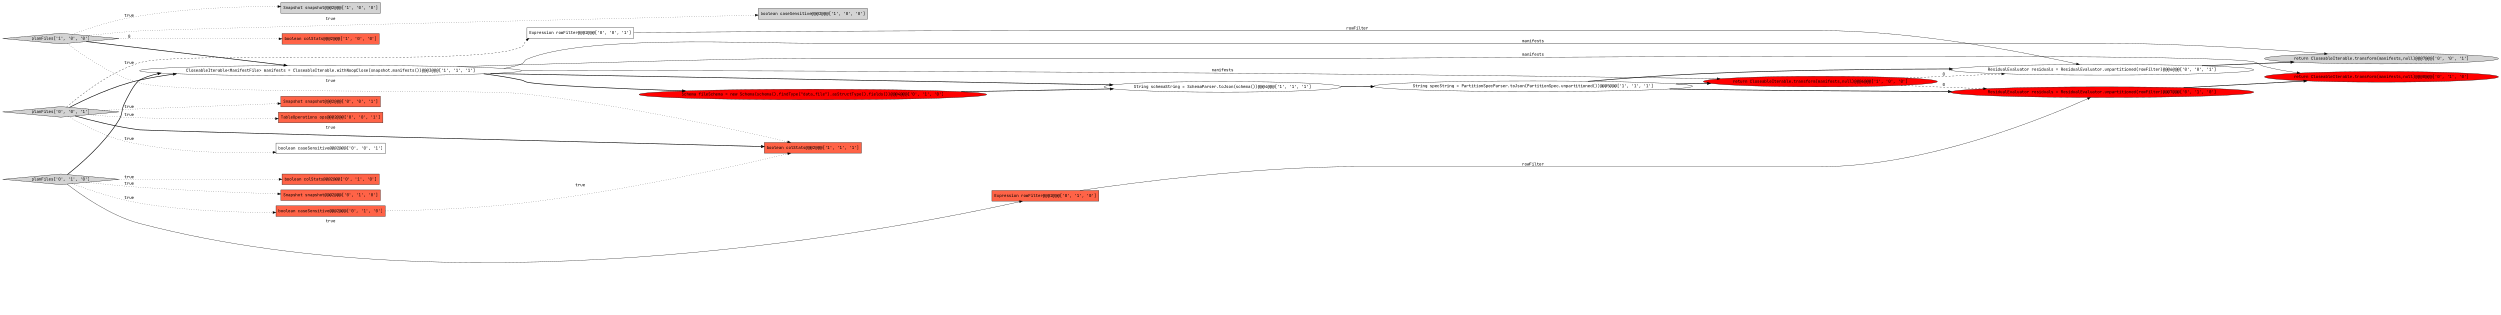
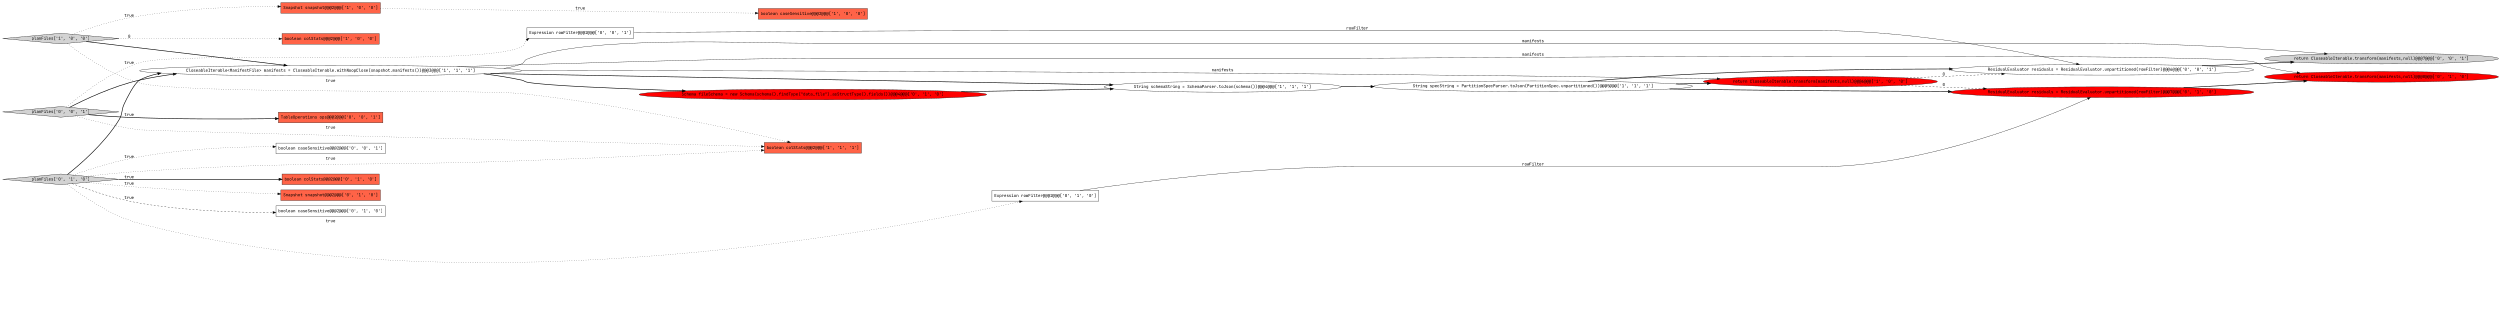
  digraph {
    fontname="JetBrains Mono"
    rankdir=LR
    node [fillcolor=tomato fontname="JetBrains Mono" shape=box style=filled]
    edge [fontname="JetBrains Mono" style=dotted]
    n1 [fillcolor=lightgray label="planFiles['1', '0', '0']" shape=diamond]
-   n2 [fillcolor=lightgray label="boolean caseSensitive@@@2@@@['1', '0', '0']"]
+   n2 [label="boolean caseSensitive@@@2@@@['1', '0', '0']"]
    n3 [fillcolor=white label="CloseableIterable<ManifestFile> manifests = CloseableIterable.withNoopClose(snapshot.manifests())@@@3@@@['1', '1', '1']" shape=ellipse]
    n4 [label="boolean colStats@@@2@@@['1', '0', '0']"]
    n5 [label="boolean colStats@@@2@@@['1', '1', '1']"]
-   n6 [fillcolor=lightgray label="Snapshot snapshot@@@2@@@['1', '0', '0']"]
+   n6 [label="Snapshot snapshot@@@2@@@['1', '0', '0']"]
    n7 [fillcolor=red label="return CloseableIterable.transform(manifests,null)@@@8@@@['0', '1', '0']" shape=ellipse]
    n8 [fillcolor=red label="return CloseableIterable.transform(manifests,null)@@@6@@@['1', '0', '0']" shape=ellipse]
    n9 [fillcolor=white label="String schemaString = SchemaParser.toJson(schema())@@@4@@@['1', '1', '1']" shape=ellipse]
    n10 [fillcolor=red label="Schema fileSchema = new Schema(schema().findType(\"data_file\").asStructType().fields())@@@4@@@['0', '1', '0']" shape=ellipse]
    n11 [fillcolor=lightgray label="return CloseableIterable.transform(manifests,null)@@@7@@@['0', '0', '1']" shape=ellipse]
-   n12 [label="Expression rowFilter@@@2@@@['0', '1', '0']"]
+   n12 [fillcolor=white label="Expression rowFilter@@@2@@@['0', '1', '0']"]
    n13 [fillcolor=red label="ResidualEvaluator residuals = ResidualEvaluator.unpartitioned(rowFilter)@@@7@@@['0', '1', '0']" shape=ellipse]
    n14 [fillcolor=lightgray label="planFiles['0', '1', '0']" shape=diamond]
    n15 [label="boolean colStats@@@2@@@['0', '1', '0']"]
-   n16 [label="boolean caseSensitive@@@2@@@['0', '1', '0']"]
+   n16 [fillcolor=white label="boolean caseSensitive@@@2@@@['0', '1', '0']"]
    n17 [label="Snapshot snapshot@@@2@@@['0', '1', '0']"]
    n18 [fillcolor=white label="String specString = PartitionSpecParser.toJson(PartitionSpec.unpartitioned())@@@5@@@['1', '1', '1']" shape=ellipse]
    n19 [fillcolor=white label="ResidualEvaluator residuals = ResidualEvaluator.unpartitioned(rowFilter)@@@6@@@['0', '0', '1']" shape=ellipse]
-   n20 [label="Snapshot snapshot@@@2@@@['0', '0', '1']"]
    n21 [fillcolor=white label="Expression rowFilter@@@2@@@['0', '0', '1']"]
    n22 [fillcolor=white label="boolean caseSensitive@@@2@@@['0', '0', '1']"]
    n23 [label="TableOperations ops@@@2@@@['0', '0', '1']"]
    n24 [fillcolor=lightgray label="planFiles['0', '0', '1']" shape=diamond]
-   n1 -> n2 [label=true]
+   n6 -> n2 [label=true]
    n1 -> n3 [style=bold]
    n1 -> n4 [label=0]
    n1 -> n5 [label=true]
    n1 -> n6 [label=true]
    n3 -> n7 [label=manifests style=solid]
    n3 -> n8 [label=manifests style=solid]
    n3 -> n9 [style=bold]
    n3 -> n10 [style=bold]
    n3 -> n11 [label=manifests style=solid]
    n8 -> n13 [label=0 style=dashed]
    n8 -> n19 [label=0 style=dashed]
    n9 -> n18 [style=bold]
    n10 -> n9 [style=bold]
    n12 -> n13 [label=rowFilter style=solid]
    n13 -> n7 [style=bold]
    n14 -> n3 [style=bold]
-   n16 -> n5 [label=true]
-   n14 -> n12 [label=true style=solid]
-   n14 -> n15 [label=true]
-   n14 -> n16 [label=true]
+   n14 -> n5 [label=true]
+   n14 -> n12 [label=true]
+   n14 -> n15 [label=true style=bold]
+   n14 -> n16 [label=true style=dashed]
    n14 -> n17 [label=true]
    n18 -> n8 [style=bold]
    n18 -> n13 [style=bold]
    n18 -> n19 [style=bold]
    n19 -> n11 [style=bold]
    n21 -> n19 [label=rowFilter style=solid]
    n24 -> n3 [style=bold]
-   n24 -> n5 [label=true style=bold]
-   n24 -> n20 [label=true]
-   n24 -> n21 [label=true style=dashed]
-   n24 -> n22 [label=true]
-   n24 -> n23 [label=true]
+   n24 -> n5 [label=true]
+   n24 -> n21 [label=true]
+   n14 -> n22 [label=true]
+   n24 -> n23 [label=true style=bold]
  }
